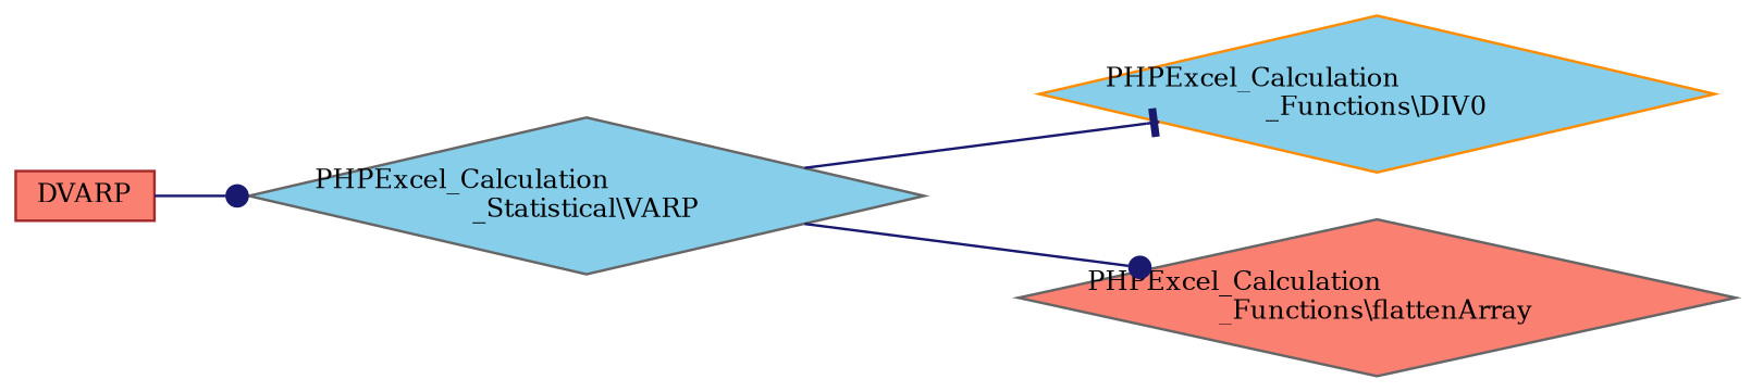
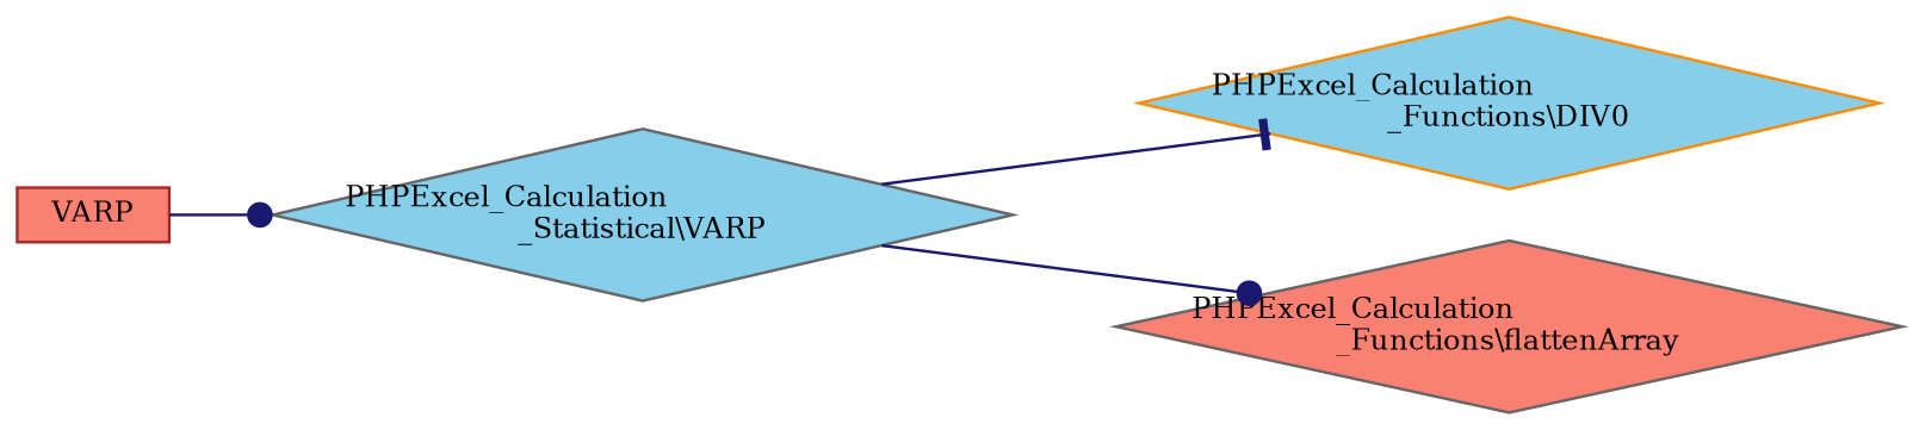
  digraph {
    rankdir=LR
    fontname="DejaVu Serif"
    node [color=gray40 fillcolor=salmon fontname="DejaVu Serif" fontsize=10 shape=diamond style=filled]
    edge [color=midnightblue fontname="DejaVu Serif" fontsize=10 labelfontname=Helvetica labelfontsize=10 style=solid arrowhead=dot]
-   n1 [color=brown fontcolor=black height=0.2 label=DVARP shape=box width=0.4]
+   n1 [color=brown fontcolor=black height=0.2 label=VARP shape=box width=0.4]
    n2 [fillcolor=skyblue height=0.2 label="PHPExcel_Calculation\l_Statistical\\VARP" width=0.4]
    n3 [color=darkorange fillcolor=skyblue height=0.2 label="PHPExcel_Calculation\l_Functions\\DIV0" width=0.4]
    n4 [height=0.2 label="PHPExcel_Calculation\l_Functions\\flattenArray" width=0.4]
    n1 -> n2
    n2 -> n3 [arrowhead=tee]
    n2 -> n4
  }
